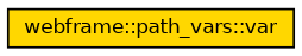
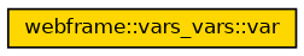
  digraph {
    rankdir=LR
-   n1 [color=black fillcolor=gold fontname=Helvetica fontsize=10 height=0.2 label="webframe::path_vars::var" shape=record style=filled width=0.4]
+   n1 [color=black fillcolor=gold fontname=Helvetica fontsize=10 height=0.2 label="webframe::vars_vars::var" shape=record style=filled width=0.4]
  }
